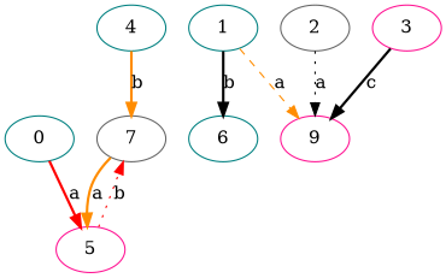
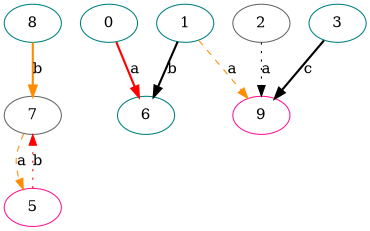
  strict digraph {
    node [color=teal]
    edge [color=darkorange style=bold]
    7 [color=gray40]
-   4
+   4 [label=8]
    5 [color=deeppink]
    0
    1
    6
    9 [color=deeppink]
    2 [color=gray40]
-   3 [color=deeppink]
-   7 -> 5 [label=a]
+   3
+   7 -> 5 [label=a style=dashed]
    4 -> 7 [label=b]
    5 -> 7 [color=red label=b style=dotted]
-   0 -> 5 [color=red label=a]
+   0 -> 6 [color=red label=a]
    1 -> 6 [color=black label=b]
    1 -> 9 [label=a style=dashed]
    2 -> 9 [color=black label=a style=dotted]
    3 -> 9 [color=black label=c]
  }
